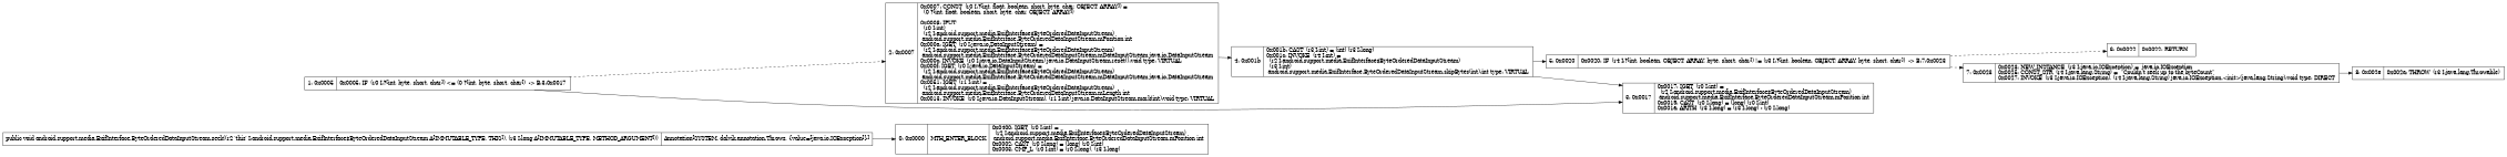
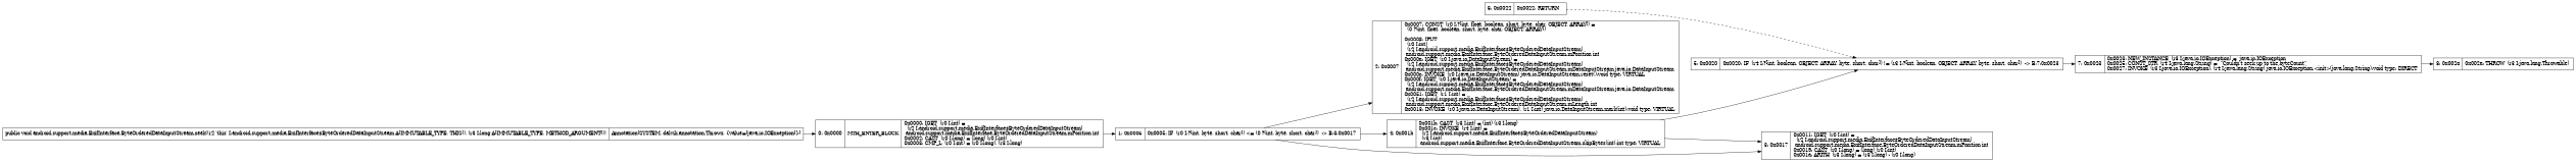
  digraph {
    rankdir=LR
    node [shape=record]
-   n1 [label="{0\:\ 0x0000|MTH_ENTER_BLOCK\l|0x0400: IGET  (r0 I:int) = \l  (r2 I:android.support.media.ExifInterface$ByteOrderedDataInputStream)\l android.support.media.ExifInterface.ByteOrderedDataInputStream.mPosition int \l0x0002: CAST  (r0 I:long) = (long) (r0 I:int) \l0x0003: CMP_L  (r0 I:int) = (r0 I:long), (r3 I:long) \l}"]
+   n1 [label="{0\:\ 0x0000|MTH_ENTER_BLOCK\l|0x0000: IGET  (r0 I:int) = \l  (r2 I:android.support.media.ExifInterface$ByteOrderedDataInputStream)\l android.support.media.ExifInterface.ByteOrderedDataInputStream.mPosition int \l0x0002: CAST  (r0 I:long) = (long) (r0 I:int) \l0x0003: CMP_L  (r0 I:int) = (r0 I:long), (r3 I:long) \l}"]
    n2 [label="{1\:\ 0x0005|0x0005: IF  (r0 I:?[int, byte, short, char]) \<= (0 ?[int, byte, short, char])  \-\> B:3:0x0017 \l}"]
    n3 [label="{2\:\ 0x0007|0x0007: CONST  (r0 I:?[int, float, boolean, short, byte, char, OBJECT, ARRAY]) = \l  (0 ?[int, float, boolean, short, byte, char, OBJECT, ARRAY])\l \l0x0008: IPUT  \l  (r0 I:int)\l  (r2 I:android.support.media.ExifInterface$ByteOrderedDataInputStream)\l android.support.media.ExifInterface.ByteOrderedDataInputStream.mPosition int \l0x000a: IGET  (r0 I:java.io.DataInputStream) = \l  (r2 I:android.support.media.ExifInterface$ByteOrderedDataInputStream)\l android.support.media.ExifInterface.ByteOrderedDataInputStream.mDataInputStream java.io.DataInputStream \l0x000c: INVOKE  (r0 I:java.io.DataInputStream) java.io.DataInputStream.reset():void type: VIRTUAL \l0x000f: IGET  (r0 I:java.io.DataInputStream) = \l  (r2 I:android.support.media.ExifInterface$ByteOrderedDataInputStream)\l android.support.media.ExifInterface.ByteOrderedDataInputStream.mDataInputStream java.io.DataInputStream \l0x0051: IGET  (r1 I:int) = \l  (r2 I:android.support.media.ExifInterface$ByteOrderedDataInputStream)\l android.support.media.ExifInterface.ByteOrderedDataInputStream.mLength int \l0x0013: INVOKE  (r0 I:java.io.DataInputStream), (r1 I:int) java.io.DataInputStream.mark(int):void type: VIRTUAL \l}"]
-   n4 [label="{3\:\ 0x0017|0x0017: IGET  (r0 I:int) = \l  (r2 I:android.support.media.ExifInterface$ByteOrderedDataInputStream)\l android.support.media.ExifInterface.ByteOrderedDataInputStream.mPosition int \l0x0019: CAST  (r0 I:long) = (long) (r0 I:int) \l0x001a: ARITH  (r3 I:long) = (r3 I:long) \- (r0 I:long) \l}"]
+   n4 [label="{3\:\ 0x0017|0x0011: IGET  (r0 I:int) = \l  (r2 I:android.support.media.ExifInterface$ByteOrderedDataInputStream)\l android.support.media.ExifInterface.ByteOrderedDataInputStream.mPosition int \l0x0019: CAST  (r0 I:long) = (long) (r0 I:int) \l0x001a: ARITH  (r3 I:long) = (r3 I:long) \- (r0 I:long) \l}"]
    n5 [label="{4\:\ 0x001b|0x001b: CAST  (r3 I:int) = (int) (r3 I:long) \l0x001c: INVOKE  (r4 I:int) = \l  (r2 I:android.support.media.ExifInterface$ByteOrderedDataInputStream)\l  (r3 I:int)\l android.support.media.ExifInterface.ByteOrderedDataInputStream.skipBytes(int):int type: VIRTUAL \l}"]
    n6 [label="{5\:\ 0x0020|0x0020: IF  (r4 I:?[int, boolean, OBJECT, ARRAY, byte, short, char]) != (r3 I:?[int, boolean, OBJECT, ARRAY, byte, short, char])  \-\> B:7:0x0023 \l}"]
    n7 [label="{6\:\ 0x0022|0x0022: RETURN   \l}"]
    n8 [label="{7\:\ 0x0023|0x0023: NEW_INSTANCE  (r3 I:java.io.IOException) =  java.io.IOException \l0x0025: CONST_STR  (r4 I:java.lang.String) =  \"Couldn't seek up to the byteCount\" \l0x0027: INVOKE  (r3 I:java.io.IOException), (r4 I:java.lang.String) java.io.IOException.\<init\>(java.lang.String):void type: DIRECT \l}"]
    n9 [label="{8\:\ 0x002a|0x002a: THROW  (r3 I:java.lang.Throwable) \l}"]
    n10 [label="{public void android.support.media.ExifInterface.ByteOrderedDataInputStream.seek((r2 'this' I:android.support.media.ExifInterface$ByteOrderedDataInputStream A[IMMUTABLE_TYPE, THIS]), (r3 I:long A[IMMUTABLE_TYPE, METHOD_ARGUMENT]))  | Annotation[SYSTEM, dalvik.annotation.Throws, \{value=[java.io.IOException]\}]\l}"]
-   n2 -> n3 [style=dashed]
+   n1 -> n2
+   n2 -> n3 [style=solid]
    n2 -> n4
-   n3 -> n5
+   n2 -> n5
    n5 -> n4
    n5 -> n6
-   n6 -> n7 [style=dashed]
-   n6 -> n8 [style=dashed]
+   n7 -> n6 [style=dashed]
+   n6 -> n8
    n8 -> n9
    n10 -> n1
  }
